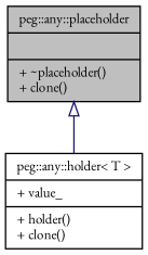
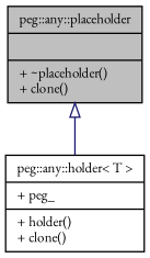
  digraph {
    fontname="EB Garamond"
    node [color=black fontname="EB Garamond" fontsize=10 shape=record style=filled]
    n1 [fillcolor=grey75 fontcolor=black height=0.2 label="{peg::any::placeholder\n||+ ~placeholder()\l+ clone()\l}" width=0.4]
-   n2 [fillcolor=white height=0.2 label="{peg::any::holder\< T \>\n|+ value_\l|+ holder()\l+ clone()\l}" width=0.4]
+   n2 [fillcolor=white height=0.2 label="{peg::any::holder\< T \>\n|+ peg_\l|+ holder()\l+ clone()\l}" width=0.4]
    n1 -> n2 [arrowtail=onormal color=midnightblue dir=back fontname="EB Garamond" fontsize=10 labelfontname=Helvetica labelfontsize=10 style=solid]
  }
